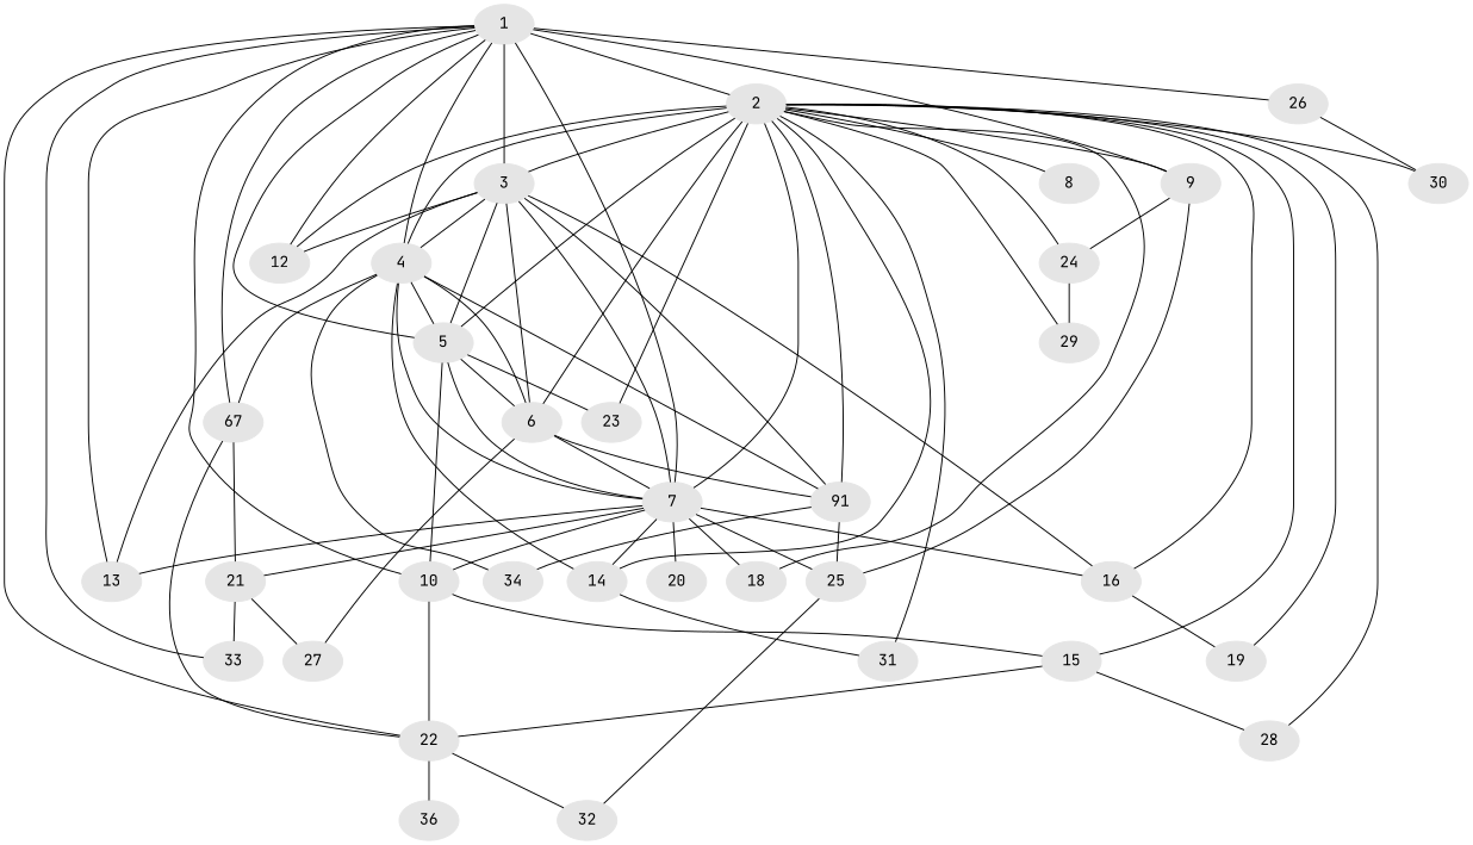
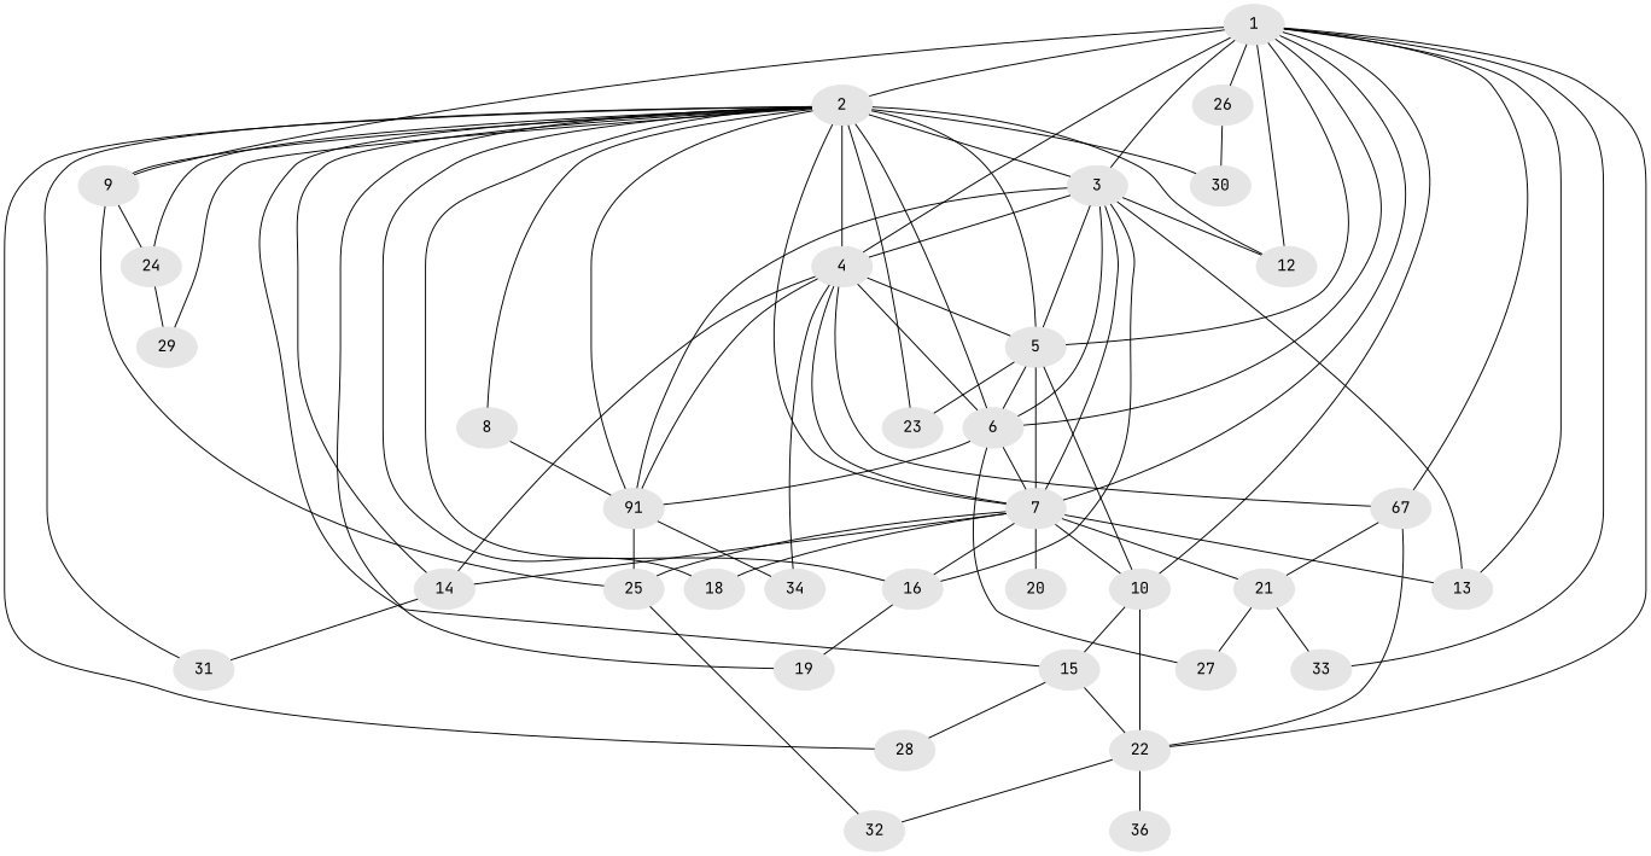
  graph {
    fontname="JetBrains Mono"
    node [color=gray90 fontname="JetBrains Mono" style=filled]
    edge [fontname="JetBrains Mono" weight=1.0]
    1
    2
    3
    4
    5
    6
    7
    9
    10
    12
    13
    n12 [label=67]
    22
    26
    33
    8
    n17 [label=91]
    14
    15
    16
    18
    19
    23
    24
    28
    29
    30
    31
    34
    27
    20
    21
    25
    32
    36
    1 -- 2 [weight=4.0]
    1 -- 3 [weight=4.0]
    1 -- 4 [weight=2.0]
    1 -- 5 [weight=2.0]
+   1 -- 6 [weight=2.0]
    1 -- 7 [weight=2.0]
    1 -- 9 [weight=2.0]
    1 -- 10
    1 -- 12
    1 -- 13
    1 -- n12
    1 -- 22 [weight=2.0]
    1 -- 26
    1 -- 33
    2 -- 3 [weight=4.0]
    2 -- 4 [weight=4.0]
    2 -- 5 [weight=2.0]
    2 -- 6 [weight=2.0]
    2 -- 7 [weight=2.0]
    2 -- 9
    2 -- 12
    2 -- 8
    2 -- n17 [weight=2.0]
    2 -- 14
    2 -- 15
    2 -- 16
    2 -- 18
    2 -- 19
    2 -- 23 [weight=2.0]
    2 -- 24 [weight=2.0]
    2 -- 28
    2 -- 29
    2 -- 30
    2 -- 31
    3 -- 4 [weight=2.0]
    3 -- 5 [weight=3.0]
    3 -- 6 [weight=3.0]
    3 -- 7 [weight=2.0]
    3 -- 12
    3 -- 13 [weight=4.0]
    3 -- n17 [weight=5.0]
    3 -- 16 [weight=2.0]
    4 -- 5
    4 -- 6
    4 -- 7
    4 -- n12
    4 -- n17
    4 -- 14
    4 -- 34
    5 -- 6
    5 -- 7
    5 -- 10 [weight=3.0]
    5 -- 23
    6 -- 7 [weight=2.0]
    6 -- n17 [weight=2.0]
    6 -- 27
    7 -- 10
    7 -- 13
    7 -- 14
    7 -- 16
    7 -- 18
    7 -- 20
    7 -- 21
    7 -- 25 [weight=2.0]
    9 -- 24
    9 -- 25
    10 -- 22 [weight=2.0]
    10 -- 15
    n12 -- 22
    n12 -- 21
    22 -- 32
    22 -- 36 [weight=2.0]
    26 -- 30
+   8 -- n17
    n17 -- 34
    n17 -- 25
    14 -- 31
    15 -- 22
    15 -- 28
    16 -- 19
    24 -- 29
    21 -- 33
    21 -- 27
    25 -- 32
  }
